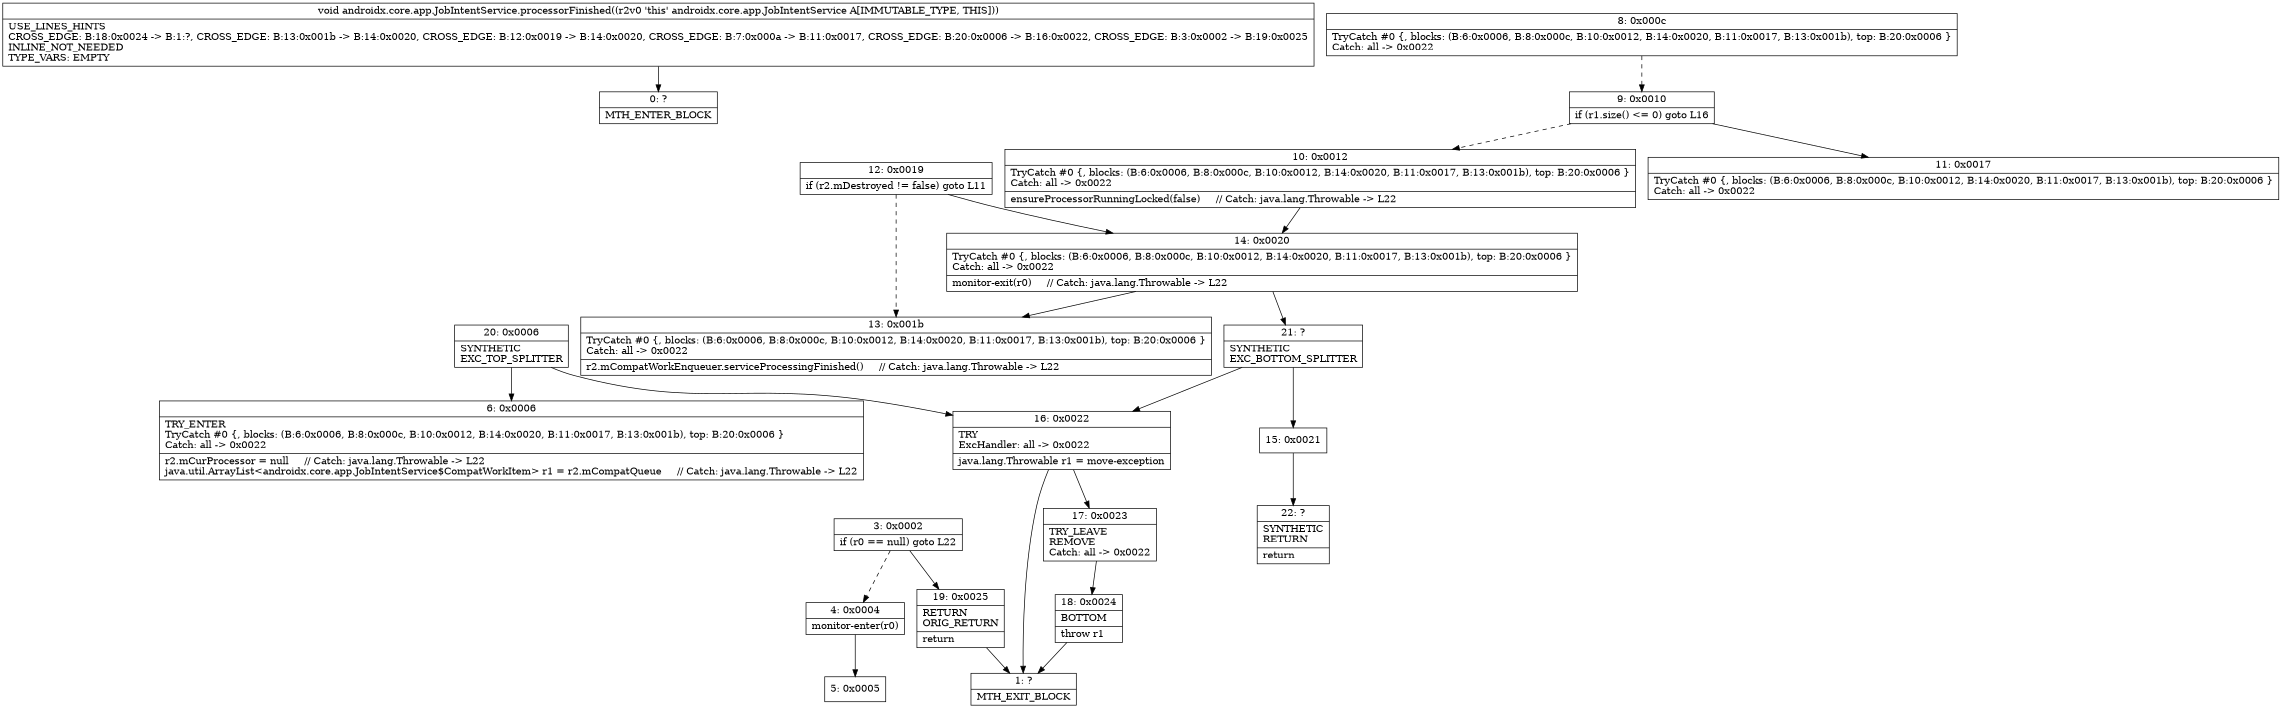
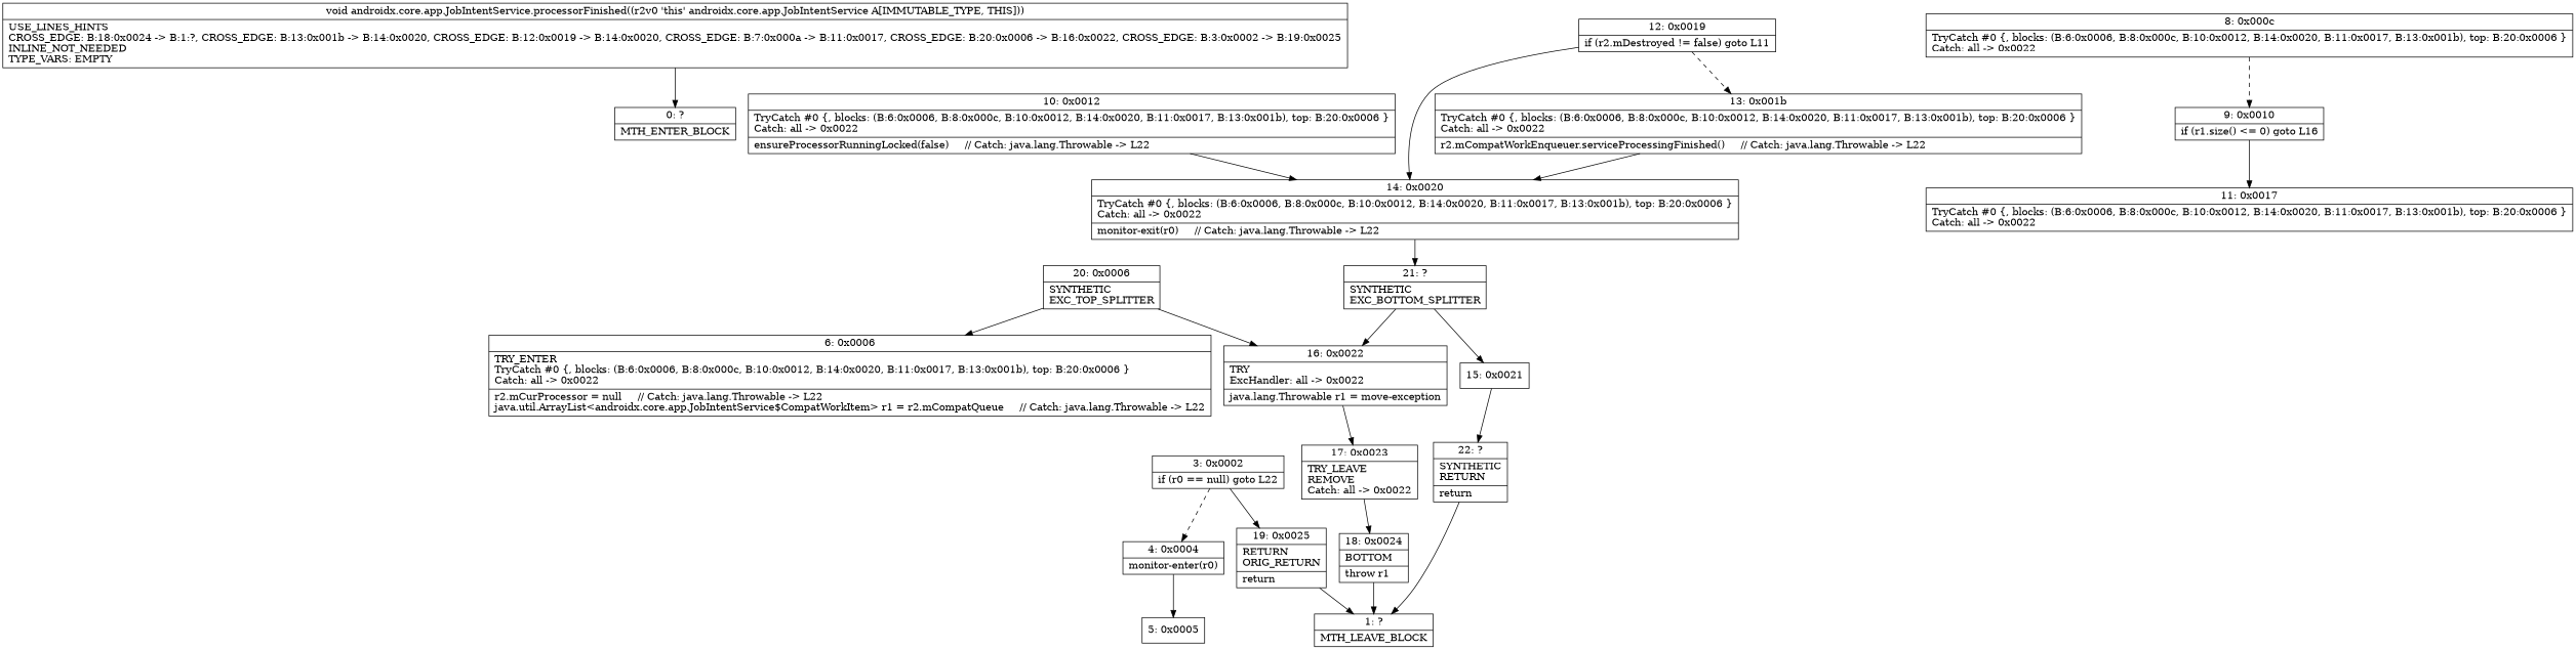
  digraph {
    node [shape=record]
    n1 [label="{0\:\ ?|MTH_ENTER_BLOCK\l}"]
    n2 [label="{3\:\ 0x0002|if (r0 == null) goto L22\l}"]
    n3 [label="{4\:\ 0x0004|monitor\-enter(r0)\l}"]
    n4 [label="{19\:\ 0x0025|RETURN\lORIG_RETURN\l|return\l}"]
    n5 [label="{5\:\ 0x0005}"]
-   n6 [label="{1\:\ ?|MTH_EXIT_BLOCK\l}"]
+   n6 [label="{1\:\ ?|MTH_LEAVE_BLOCK\l}"]
    n7 [label="{20\:\ 0x0006|SYNTHETIC\lEXC_TOP_SPLITTER\l}"]
    n8 [label="{6\:\ 0x0006|TRY_ENTER\lTryCatch #0 \{, blocks: (B:6:0x0006, B:8:0x000c, B:10:0x0012, B:14:0x0020, B:11:0x0017, B:13:0x001b), top: B:20:0x0006 \}\lCatch: all \-\> 0x0022\l|r2.mCurProcessor = null     \/\/ Catch: java.lang.Throwable \-\> L22\ljava.util.ArrayList\<androidx.core.app.JobIntentService$CompatWorkItem\> r1 = r2.mCompatQueue     \/\/ Catch: java.lang.Throwable \-\> L22\l}"]
    n9 [label="{16\:\ 0x0022|TRY\lExcHandler: all \-\> 0x0022\l|java.lang.Throwable r1 = move\-exception\l}"]
    n10 [label="{17\:\ 0x0023|TRY_LEAVE\lREMOVE\lCatch: all \-\> 0x0022\l}"]
    n11 [label="{8\:\ 0x000c|TryCatch #0 \{, blocks: (B:6:0x0006, B:8:0x000c, B:10:0x0012, B:14:0x0020, B:11:0x0017, B:13:0x001b), top: B:20:0x0006 \}\lCatch: all \-\> 0x0022\l}"]
    n12 [label="{9\:\ 0x0010|if (r1.size() \<= 0) goto L16\l}"]
    n13 [label="{11\:\ 0x0017|TryCatch #0 \{, blocks: (B:6:0x0006, B:8:0x000c, B:10:0x0012, B:14:0x0020, B:11:0x0017, B:13:0x001b), top: B:20:0x0006 \}\lCatch: all \-\> 0x0022\l}"]
    n14 [label="{10\:\ 0x0012|TryCatch #0 \{, blocks: (B:6:0x0006, B:8:0x000c, B:10:0x0012, B:14:0x0020, B:11:0x0017, B:13:0x001b), top: B:20:0x0006 \}\lCatch: all \-\> 0x0022\l|ensureProcessorRunningLocked(false)     \/\/ Catch: java.lang.Throwable \-\> L22\l}"]
    n15 [label="{14\:\ 0x0020|TryCatch #0 \{, blocks: (B:6:0x0006, B:8:0x000c, B:10:0x0012, B:14:0x0020, B:11:0x0017, B:13:0x001b), top: B:20:0x0006 \}\lCatch: all \-\> 0x0022\l|monitor\-exit(r0)     \/\/ Catch: java.lang.Throwable \-\> L22\l}"]
    n16 [label="{21\:\ ?|SYNTHETIC\lEXC_BOTTOM_SPLITTER\l}"]
    n17 [label="{15\:\ 0x0021}"]
    n18 [label="{22\:\ ?|SYNTHETIC\lRETURN\l|return\l}"]
    n19 [label="{12\:\ 0x0019|if (r2.mDestroyed != false) goto L11\l}"]
    n20 [label="{13\:\ 0x001b|TryCatch #0 \{, blocks: (B:6:0x0006, B:8:0x000c, B:10:0x0012, B:14:0x0020, B:11:0x0017, B:13:0x001b), top: B:20:0x0006 \}\lCatch: all \-\> 0x0022\l|r2.mCompatWorkEnqueuer.serviceProcessingFinished()     \/\/ Catch: java.lang.Throwable \-\> L22\l}"]
    n21 [label="{18\:\ 0x0024|BOTTOM\l|throw r1\l}"]
    n22 [label="{void androidx.core.app.JobIntentService.processorFinished((r2v0 'this' androidx.core.app.JobIntentService A[IMMUTABLE_TYPE, THIS]))  | USE_LINES_HINTS\lCROSS_EDGE: B:18:0x0024 \-\> B:1:?, CROSS_EDGE: B:13:0x001b \-\> B:14:0x0020, CROSS_EDGE: B:12:0x0019 \-\> B:14:0x0020, CROSS_EDGE: B:7:0x000a \-\> B:11:0x0017, CROSS_EDGE: B:20:0x0006 \-\> B:16:0x0022, CROSS_EDGE: B:3:0x0002 \-\> B:19:0x0025\lINLINE_NOT_NEEDED\lTYPE_VARS: EMPTY\l}"]
    n2 -> n3 [style=dashed]
    n2 -> n4
    n3 -> n5
    n4 -> n6
    n7 -> n8
    n7 -> n9
    n9 -> n10
    n10 -> n21
    n11 -> n12 [style=dashed]
    n12 -> n13
-   n12 -> n14 [style=dashed]
    n14 -> n15
    n15 -> n16
    n16 -> n9
    n16 -> n17
    n17 -> n18
-   n9 -> n6
+   n18 -> n6
    n19 -> n15
    n19 -> n20 [style=dashed]
-   n15 -> n20
+   n20 -> n15
    n21 -> n6
    n22 -> n1
  }
